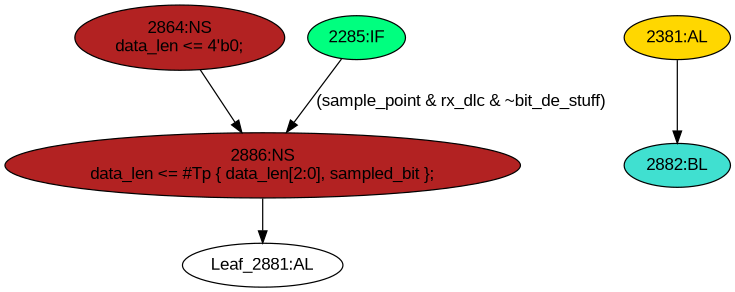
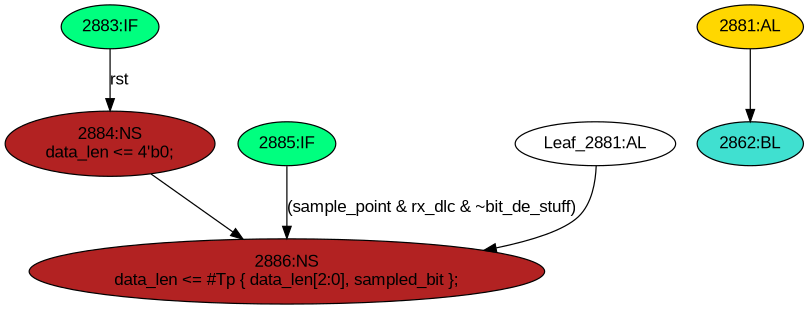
  strict digraph {
    fontname="Liberation Sans"
    node [fillcolor=springgreen fontname="Liberation Sans" statements="[]" style=filled typ=IfStatement]
    edge [cond="[]" fontname="Liberation Sans" lineno=None]
-   n2 [ast="<pyverilog.vparser.ast.NonblockingSubstitution object at 0x7f44f6927410>" fillcolor=firebrick label="2864:NS\ndata_len <= 4'b0;" statements="[<pyverilog.vparser.ast.NonblockingSubstitution object at 0x7f44f6927410>]" typ=NonblockingSubstitution]
-   n3 [ast="<pyverilog.vparser.ast.IfStatement object at 0x7f44f6933e90>" label="2285:IF"]
+   n1 [ast="<pyverilog.vparser.ast.IfStatement object at 0x7f44f6933e50>" label="2883:IF"]
+   n2 [ast="<pyverilog.vparser.ast.NonblockingSubstitution object at 0x7f44f6927410>" fillcolor=firebrick label="2884:NS\ndata_len <= 4'b0;" statements="[<pyverilog.vparser.ast.NonblockingSubstitution object at 0x7f44f6927410>]" typ=NonblockingSubstitution]
+   n3 [ast="<pyverilog.vparser.ast.IfStatement object at 0x7f44f6933e90>" label="2885:IF"]
    n4 [ast="<pyverilog.vparser.ast.NonblockingSubstitution object at 0x7f44f6933ed0>" fillcolor=firebrick label="2886:NS\ndata_len <= #Tp { data_len[2:0], sampled_bit };" statements="[<pyverilog.vparser.ast.NonblockingSubstitution object at 0x7f44f6933ed0>]" typ=NonblockingSubstitution]
    n5 [def_var="['data_len']" label="Leaf_2881:AL" fillcolor="" statements="" style="" typ=""]
-   n6 [ast="<pyverilog.vparser.ast.Block object at 0x7f44f6927610>" fillcolor=turquoise label="2882:BL" typ=Block]
-   n7 [ast="<pyverilog.vparser.ast.Always object at 0x7f44f69275d0>" clk_sens=True fillcolor=gold label="2381:AL" sens="['clk', 'rst']" typ=Always use_var="['sample_point', 'sampled_bit', 'rx_dlc', 'bit_de_stuff', 'rst', 'data_len']"]
+   n6 [ast="<pyverilog.vparser.ast.Block object at 0x7f44f6927610>" fillcolor=turquoise label="2862:BL" typ=Block]
+   n7 [ast="<pyverilog.vparser.ast.Always object at 0x7f44f69275d0>" clk_sens=True fillcolor=gold label="2881:AL" sens="['clk', 'rst']" typ=Always use_var="['sample_point', 'sampled_bit', 'rx_dlc', 'bit_de_stuff', 'rst', 'data_len']"]
+   n1 -> n2 [cond="['rst']" label=rst lineno=2883]
    n2 -> n4
    n3 -> n4 [cond="['sample_point', 'rx_dlc', 'bit_de_stuff']" label="(sample_point & rx_dlc & ~bit_de_stuff)" lineno=2885]
-   n4 -> n5
+   n5 -> n4
    n7 -> n6
  }
